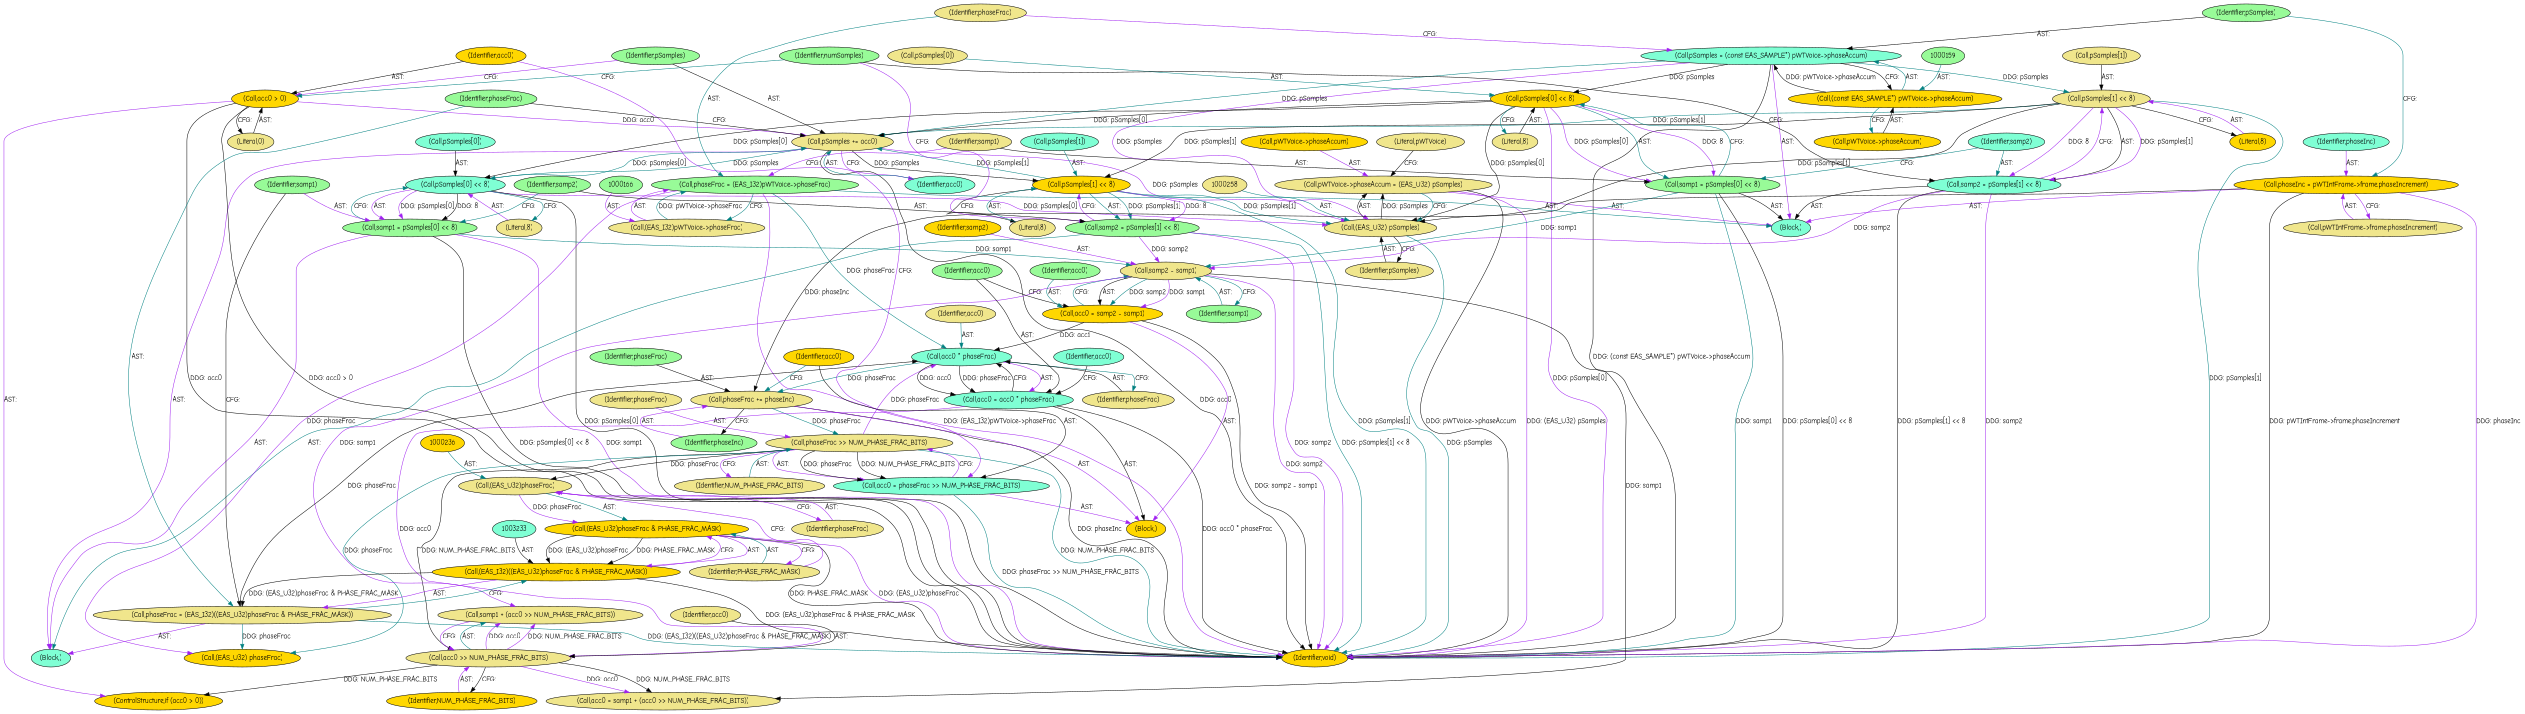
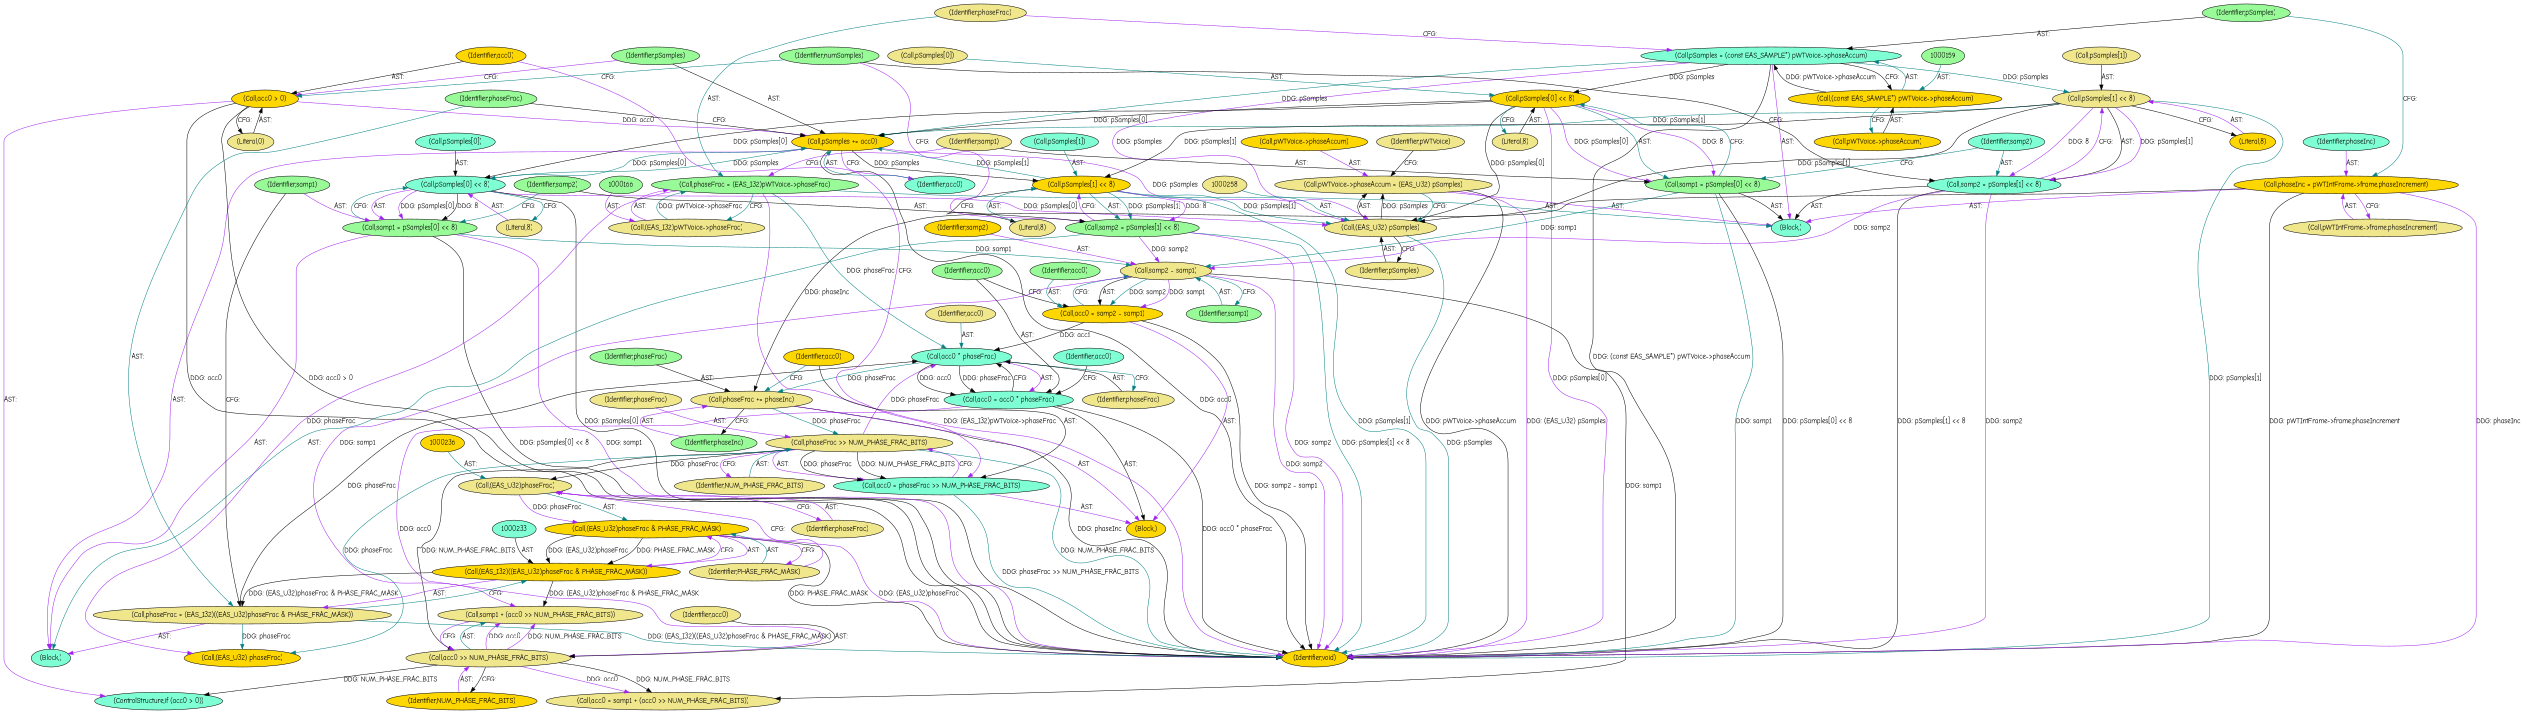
  digraph {
    fontname="Comic Neue"
    node [fillcolor=khaki fontname="Comic Neue" style=filled]
    edge [color=black fontname="Comic Neue"]
    n1 [label="(Call,pWTVoice->phaseAccum = (EAS_U32) pSamples)"]
    n2 [label="(Call,(EAS_U32) pSamples)"]
    n3 [fillcolor=aquamarine label="(Block,)"]
    n4 [fillcolor=gold label="(Identifier,void)"]
    n5 [label="(Identifier,pSamples)"]
    n6 [fillcolor=aquamarine label="(Call,pSamples = (const EAS_SAMPLE*) pWTVoice->phaseAccum)"]
    n7 [fillcolor=gold label="(Call,(const EAS_SAMPLE*) pWTVoice->phaseAccum)"]
-   n8 [label="(Call,pSamples += acc0)"]
+   n8 [fillcolor=gold label="(Call,pSamples += acc0)"]
    n9 [label="(Call,pSamples[1] << 8)"]
    n10 [fillcolor=gold label="(Call,pSamples[0] << 8)"]
    n11 [fillcolor=gold label="(Call,pWTVoice->phaseAccum)"]
    n12 [fillcolor=gold label="(Call,pSamples[1] << 8)"]
    n13 [fillcolor=aquamarine label="(Call,pSamples[0] << 8)"]
    n14 [fillcolor=aquamarine label="(Block,)"]
    n15 [fillcolor=aquamarine label="(Identifier,acc0)"]
    n16 [fillcolor=aquamarine label="(Call,samp2 = pSamples[1] << 8)"]
    n17 [fillcolor=gold label="(Literal,8)"]
    n18 [fillcolor=palegreen label="(Call,samp1 = pSamples[0] << 8)"]
    n19 [label="(Literal,8)"]
    n20 [fillcolor=palegreen label="(Call,samp2 = pSamples[1] << 8)"]
    n21 [label="(Literal,8)"]
    n22 [fillcolor=palegreen label="(Call,samp1 = pSamples[0] << 8)"]
    n23 [label="(Literal,8)"]
    n24 [fillcolor=gold label="(Call,acc0 > 0)"]
    n25 [label="(Literal,0)"]
-   n26 [fillcolor=gold label="(ControlStructure,if (acc0 > 0))"]
+   n26 [fillcolor=aquamarine label="(ControlStructure,if (acc0 > 0))"]
    n27 [fillcolor=aquamarine label="(Call,acc0 = phaseFrac >> NUM_PHASE_FRAC_BITS)"]
    n28 [label="(Call,phaseFrac >> NUM_PHASE_FRAC_BITS)"]
    n29 [fillcolor=gold label="(Block,)"]
    n30 [fillcolor=aquamarine label="(Call,acc0 * phaseFrac)"]
    n31 [label="(Call,(EAS_U32)phaseFrac)"]
    n32 [label="(Call,acc0 >> NUM_PHASE_FRAC_BITS)"]
    n33 [fillcolor=gold label="(Call,(EAS_U32) phaseFrac)"]
    n34 [label="(Identifier,NUM_PHASE_FRAC_BITS)"]
    n35 [label="(Call,phaseFrac += phaseInc)"]
    n36 [fillcolor=aquamarine label="(Call,acc0 = acc0 * phaseFrac)"]
    n37 [label="(Identifier,phaseFrac)"]
    n38 [fillcolor=gold label="(Call,(EAS_U32)phaseFrac & PHASE_FRAC_MASK)"]
    n39 [label="(Identifier,phaseFrac)"]
    n40 [label="(Call,acc0 = samp1 + (acc0 >> NUM_PHASE_FRAC_BITS))"]
    n41 [label="(Call,samp1 + (acc0 >> NUM_PHASE_FRAC_BITS))"]
    n42 [fillcolor=gold label="(Identifier,NUM_PHASE_FRAC_BITS)"]
    n43 [fillcolor=palegreen label="(Identifier,phaseInc)"]
    n44 [fillcolor=gold label="(Call,phaseInc = pWTIntFrame->frame.phaseIncrement)"]
    n45 [label="(Call,pWTIntFrame->frame.phaseIncrement)"]
    n46 [fillcolor=gold label="(Call,acc0 = samp2 - samp1)"]
    n47 [label="(Call,samp2 - samp1)"]
    n48 [fillcolor=palegreen label="(Identifier,samp1)"]
    n49 [fillcolor=palegreen label="(Call,phaseFrac = (EAS_I32)pWTVoice->phaseFrac)"]
    n50 [label="(Call,(EAS_I32)pWTVoice->phaseFrac)"]
    n51 [label="(Call,phaseFrac = (EAS_I32)((EAS_U32)phaseFrac & PHASE_FRAC_MASK))"]
    n52 [fillcolor=gold label="(Call,(EAS_I32)((EAS_U32)phaseFrac & PHASE_FRAC_MASK))"]
    n53 [label="(Identifier,PHASE_FRAC_MASK)"]
    n54 [fillcolor=gold label="(Identifier,acc0)"]
    n55 [label="(Identifier,acc0)"]
    n56 [label="(Call,pSamples[1])"]
    n57 [fillcolor=aquamarine label="(Identifier,acc0)"]
    n58 [label="(Call,pSamples[0])"]
    n59 [fillcolor=palegreen label="(Identifier,acc0)"]
    n60 [fillcolor=gold label="(Identifier,samp2)"]
    n61 [fillcolor=palegreen label="(Identifier,pSamples)"]
    n62 [fillcolor=palegreen label="(Identifier,acc0)"]
    n63 [fillcolor=aquamarine label="(Call,pSamples[0])"]
    n64 [fillcolor=palegreen label="(Identifier,pSamples)"]
    n65 [fillcolor=gold label="(Call,pWTVoice->phaseAccum)"]
    n66 [fillcolor=palegreen label="(Identifier,numSamples)"]
    n67 [fillcolor=palegreen label="(Identifier,samp1)"]
    n68 [label="(Identifier,acc0)"]
-   n69 [label="(Literal,pWTVoice)"]
+   n69 [label="(Identifier,pWTVoice)"]
    n70 [label="(Identifier,phaseFrac)"]
    n71 [fillcolor=aquamarine label="(Identifier,phaseInc)"]
    n72 [fillcolor=gold label="(Identifier,acc0)"]
    n73 [fillcolor=palegreen label="(Identifier,samp2)"]
    n74 [label="(Identifier,phaseFrac)"]
    n75 [label="(Identifier,samp1)"]
    n76 [fillcolor=aquamarine label="(Identifier,samp2)"]
    n77 [fillcolor=aquamarine label="(Call,pSamples[1])"]
    n78 [fillcolor=palegreen label="(Identifier,phaseFrac)"]
    n79 [fillcolor=palegreen label="(Identifier,phaseFrac)"]
    1000258
    1000159 [fillcolor=palegreen]
    1000166 [fillcolor=palegreen]
-   1000233 [fillcolor=aquamarine label=1003233]
+   1000233 [fillcolor=aquamarine]
    1000236 [fillcolor=gold]
    n1 -> n2 [color=teal label="CFG: "]
    n1 -> n3 [color=purple label="AST: "]
    n1 -> n4 [label="DDG: pWTVoice->phaseAccum"]
    n1 -> n4 [color=purple label="DDG: (EAS_U32) pSamples"]
    n2 -> n1 [label="AST: "]
    n2 -> n1 [label="DDG: pSamples"]
    n2 -> n4 [color=teal label="DDG: pSamples"]
    n2 -> n5 [label="CFG: "]
    n5 -> n2 [label="AST: "]
    n6 -> n2 [color=purple label="DDG: pSamples"]
    n6 -> n3 [color=purple label="AST: "]
    n6 -> n4 [label="DDG: (const EAS_SAMPLE*) pWTVoice->phaseAccum"]
    n6 -> n7 [label="CFG: "]
    n6 -> n8 [color=teal label="DDG: pSamples"]
    n6 -> n9 [color=teal label="DDG: pSamples"]
    n6 -> n10 [label="DDG: pSamples"]
    n7 -> n6 [color=teal label="AST: "]
    n7 -> n6 [label="DDG: pWTVoice->phaseAccum"]
    n7 -> n11 [color=teal label="CFG: "]
    n8 -> n2 [color=purple label="DDG: pSamples"]
    n8 -> n4 [label="DDG: acc0"]
    n8 -> n12 [label="DDG: pSamples"]
    n8 -> n13 [color=teal label="DDG: pSamples"]
    n8 -> n14 [color=purple label="AST: "]
    n8 -> n15 [color=purple label="CFG: "]
    n9 -> n2 [label="DDG: pSamples[1]"]
    n9 -> n4 [color=teal label="DDG: pSamples[1]"]
    n9 -> n8 [color=teal label="DDG: pSamples[1]"]
    n9 -> n12 [label="DDG: pSamples[1]"]
    n9 -> n16 [label="AST: "]
    n9 -> n16 [color=purple label="DDG: pSamples[1]"]
    n9 -> n16 [color=purple label="DDG: 8"]
    n9 -> n17 [label="CFG: "]
    n10 -> n2 [label="DDG: pSamples[0]"]
    n10 -> n4 [color=purple label="DDG: pSamples[0]"]
    n10 -> n8 [label="DDG: pSamples[0]"]
    n10 -> n13 [label="DDG: pSamples[0]"]
    n10 -> n18 [color=teal label="AST: "]
    n10 -> n18 [color=purple label="DDG: pSamples[0]"]
    n10 -> n18 [color=purple label="DDG: 8"]
    n10 -> n19 [color=teal label="CFG: "]
    n11 -> n7 [label="AST: "]
    n12 -> n2 [color=teal label="DDG: pSamples[1]"]
    n12 -> n4 [color=teal label="DDG: pSamples[1]"]
    n12 -> n8 [color=teal label="DDG: pSamples[1]"]
    n12 -> n20 [color=teal label="AST: "]
    n12 -> n20 [color=teal label="DDG: pSamples[1]"]
    n12 -> n20 [color=purple label="DDG: 8"]
    n12 -> n21 [label="CFG: "]
    n13 -> n2 [color=purple label="DDG: pSamples[0]"]
    n13 -> n4 [label="DDG: pSamples[0]"]
    n13 -> n8 [color=teal label="DDG: pSamples[0]"]
    n13 -> n22 [color=purple label="AST: "]
    n13 -> n22 [color=purple label="DDG: pSamples[0]"]
    n13 -> n22 [label="DDG: 8"]
    n13 -> n23 [color=teal label="CFG: "]
    n15 -> n8 [color=teal label="AST: "]
    n16 -> n3 [label="AST: "]
    n16 -> n4 [label="DDG: pSamples[1] << 8"]
    n16 -> n4 [color=purple label="DDG: samp2"]
    n16 -> n9 [color=purple label="CFG: "]
    n16 -> n47 [color=purple label="DDG: samp2"]
    n17 -> n9 [color=purple label="AST: "]
    n18 -> n3 [label="AST: "]
    n18 -> n4 [label="DDG: pSamples[0] << 8"]
    n18 -> n4 [color=teal label="DDG: samp1"]
    n18 -> n10 [color=teal label="CFG: "]
    n18 -> n47 [color=teal label="DDG: samp1"]
    n19 -> n10 [label="AST: "]
    n20 -> n4 [color=teal label="DDG: pSamples[1] << 8"]
    n20 -> n4 [color=purple label="DDG: samp2"]
    n20 -> n12 [color=purple label="CFG: "]
    n20 -> n14 [color=teal label="AST: "]
    n20 -> n47 [color=purple label="DDG: samp2"]
    n21 -> n12 [color=teal label="AST: "]
    n22 -> n4 [color=purple label="DDG: samp1"]
    n22 -> n4 [label="DDG: pSamples[0] << 8"]
    n22 -> n13 [color=teal label="CFG: "]
    n22 -> n14 [color=purple label="AST: "]
    n22 -> n47 [color=teal label="DDG: samp1"]
    n23 -> n13 [color=purple label="AST: "]
    n24 -> n4 [label="DDG: acc0 > 0"]
    n24 -> n4 [label="DDG: acc0"]
    n24 -> n8 [color=purple label="DDG: acc0"]
    n24 -> n25 [label="CFG: "]
    n24 -> n26 [color=purple label="AST: "]
    n25 -> n24 [label="AST: "]
    n27 -> n4 [color=teal label="DDG: phaseFrac >> NUM_PHASE_FRAC_BITS"]
    n27 -> n28 [color=purple label="CFG: "]
    n27 -> n29 [color=purple label="AST: "]
    n28 -> n4 [color=teal label="DDG: NUM_PHASE_FRAC_BITS"]
    n28 -> n27 [color=purple label="AST: "]
    n28 -> n27 [label="DDG: phaseFrac"]
    n28 -> n27 [label="DDG: NUM_PHASE_FRAC_BITS"]
    n28 -> n30 [color=purple label="DDG: phaseFrac"]
    n28 -> n31 [label="DDG: phaseFrac"]
    n28 -> n32 [label="DDG: NUM_PHASE_FRAC_BITS"]
    n28 -> n33 [color=teal label="DDG: phaseFrac"]
    n28 -> n34 [color=purple label="CFG: "]
    n30 -> n35 [color=teal label="DDG: phaseFrac"]
    n30 -> n36 [color=purple label="AST: "]
    n30 -> n36 [label="DDG: acc0"]
    n30 -> n36 [label="DDG: phaseFrac"]
    n30 -> n37 [color=teal label="CFG: "]
    n31 -> n38 [color=teal label="AST: "]
    n31 -> n38 [color=purple label="DDG: phaseFrac"]
    n31 -> n39 [color=purple label="CFG: "]
    n32 -> n26 [label="DDG: NUM_PHASE_FRAC_BITS"]
    n32 -> n40 [color=purple label="DDG: acc0"]
    n32 -> n40 [label="DDG: NUM_PHASE_FRAC_BITS"]
    n32 -> n41 [color=teal label="AST: "]
    n32 -> n41 [color=purple label="DDG: acc0"]
    n32 -> n41 [color=purple label="DDG: NUM_PHASE_FRAC_BITS"]
    n32 -> n42 [label="CFG: "]
    n34 -> n28 [color=teal label="AST: "]
    n35 -> n4 [label="DDG: phaseInc"]
    n35 -> n28 [color=teal label="DDG: phaseFrac"]
    n35 -> n29 [color=purple label="AST: "]
    n35 -> n43 [label="CFG: "]
    n36 -> n4 [label="DDG: acc0 * phaseFrac"]
    n36 -> n29 [label="AST: "]
    n36 -> n30 [label="CFG: "]
    n36 -> n32 [color=purple label="DDG: acc0"]
    n37 -> n30 [label="AST: "]
    n38 -> n4 [color=purple label="DDG: (EAS_U32)phaseFrac"]
    n38 -> n4 [label="DDG: PHASE_FRAC_MASK"]
    n38 -> n52 [color=purple label="AST: "]
    n38 -> n52 [label="DDG: (EAS_U32)phaseFrac"]
    n38 -> n52 [label="DDG: PHASE_FRAC_MASK"]
    n38 -> n53 [color=purple label="CFG: "]
    n39 -> n31 [color=purple label="AST: "]
    n41 -> n32 [color=purple label="CFG: "]
    n42 -> n32 [color=purple label="AST: "]
    n43 -> n35 [color=purple label="AST: "]
    n44 -> n3 [color=purple label="AST: "]
    n44 -> n4 [label="DDG: pWTIntFrame->frame.phaseIncrement"]
    n44 -> n4 [color=purple label="DDG: phaseInc"]
    n44 -> n35 [label="DDG: phaseInc"]
    n44 -> n45 [color=purple label="CFG: "]
    n45 -> n44 [color=purple label="AST: "]
    n46 -> n4 [label="DDG: samp2 - samp1"]
    n46 -> n29 [color=purple label="AST: "]
    n46 -> n30 [label="DDG: acc1"]
    n46 -> n47 [color=teal label="CFG: "]
    n47 -> n4 [color=purple label="DDG: samp2"]
    n47 -> n40 [label="DDG: samp1"]
    n47 -> n41 [color=purple label="DDG: samp1"]
    n47 -> n46 [label="AST: "]
    n47 -> n46 [color=teal label="DDG: samp2"]
    n47 -> n46 [color=purple label="DDG: samp1"]
    n47 -> n48 [color=teal label="CFG: "]
    n48 -> n47 [color=teal label="AST: "]
    n49 -> n3 [color=teal label="AST: "]
    n49 -> n4 [color=purple label="DDG: (EAS_I32)pWTVoice->phaseFrac"]
    n49 -> n30 [color=teal label="DDG: phaseFrac"]
    n49 -> n33 [color=purple label="DDG: phaseFrac"]
    n49 -> n50 [color=teal label="CFG: "]
    n50 -> n49 [color=purple label="AST: "]
    n50 -> n49 [color=teal label="DDG: pWTVoice->phaseFrac"]
    n51 -> n4 [color=teal label="DDG: (EAS_I32)((EAS_U32)phaseFrac & PHASE_FRAC_MASK)"]
    n51 -> n14 [color=purple label="AST: "]
    n51 -> n30 [label="DDG: phaseFrac"]
    n51 -> n33 [color=teal label="DDG: phaseFrac"]
    n51 -> n52 [color=teal label="CFG: "]
-   n52 -> n4 [label="DDG: (EAS_U32)phaseFrac & PHASE_FRAC_MASK"]
+   n52 -> n41 [label="DDG: (EAS_U32)phaseFrac & PHASE_FRAC_MASK"]
    n52 -> n38 [color=purple label="CFG: "]
    n52 -> n51 [color=purple label="AST: "]
    n52 -> n51 [label="DDG: (EAS_U32)phaseFrac & PHASE_FRAC_MASK"]
    n53 -> n31 [color=purple label="CFG: "]
    n53 -> n38 [color=teal label="AST: "]
    n54 -> n24 [label="AST: "]
    n54 -> n27 [color=purple label="CFG: "]
    n55 -> n32 [label="AST: "]
    n56 -> n9 [label="AST: "]
    n57 -> n36 [label="CFG: "]
    n58 -> n10 [color=teal label="AST: "]
    n59 -> n36 [label="AST: "]
    n59 -> n46 [label="CFG: "]
    n60 -> n47 [color=purple label="AST: "]
    n61 -> n6 [label="AST: "]
    n61 -> n44 [color=teal label="CFG: "]
    n62 -> n46 [color=teal label="AST: "]
    n63 -> n13 [label="AST: "]
    n64 -> n8 [label="AST: "]
    n64 -> n24 [color=purple label="CFG: "]
    n65 -> n1 [color=purple label="AST: "]
    n66 -> n16 [label="CFG: "]
    n66 -> n20 [color=purple label="CFG: "]
    n66 -> n24 [color=teal label="CFG: "]
    n67 -> n22 [color=purple label="AST: "]
    n67 -> n51 [label="CFG: "]
    n68 -> n30 [color=teal label="AST: "]
    n69 -> n1 [label="CFG: "]
    n70 -> n28 [color=purple label="AST: "]
    n71 -> n44 [color=purple label="AST: "]
    n72 -> n27 [label="AST: "]
    n72 -> n35 [color=teal label="CFG: "]
    n73 -> n20 [label="AST: "]
    n73 -> n22 [color=teal label="CFG: "]
    n74 -> n6 [color=purple label="CFG: "]
    n74 -> n49 [color=teal label="AST: "]
    n75 -> n18 [label="AST: "]
    n75 -> n49 [color=purple label="CFG: "]
    n76 -> n16 [color=teal label="AST: "]
    n76 -> n18 [color=teal label="CFG: "]
    n77 -> n12 [color=teal label="AST: "]
    n78 -> n8 [label="CFG: "]
    n78 -> n51 [color=teal label="AST: "]
    n79 -> n35 [label="AST: "]
    1000258 -> n2 [color=teal label="AST: "]
    1000159 -> n7 [color=teal label="AST: "]
    1000166 -> n50 [color=purple label="AST: "]
    1000233 -> n52 [label="AST: "]
    1000236 -> n31 [color=teal label="AST: "]
  }
